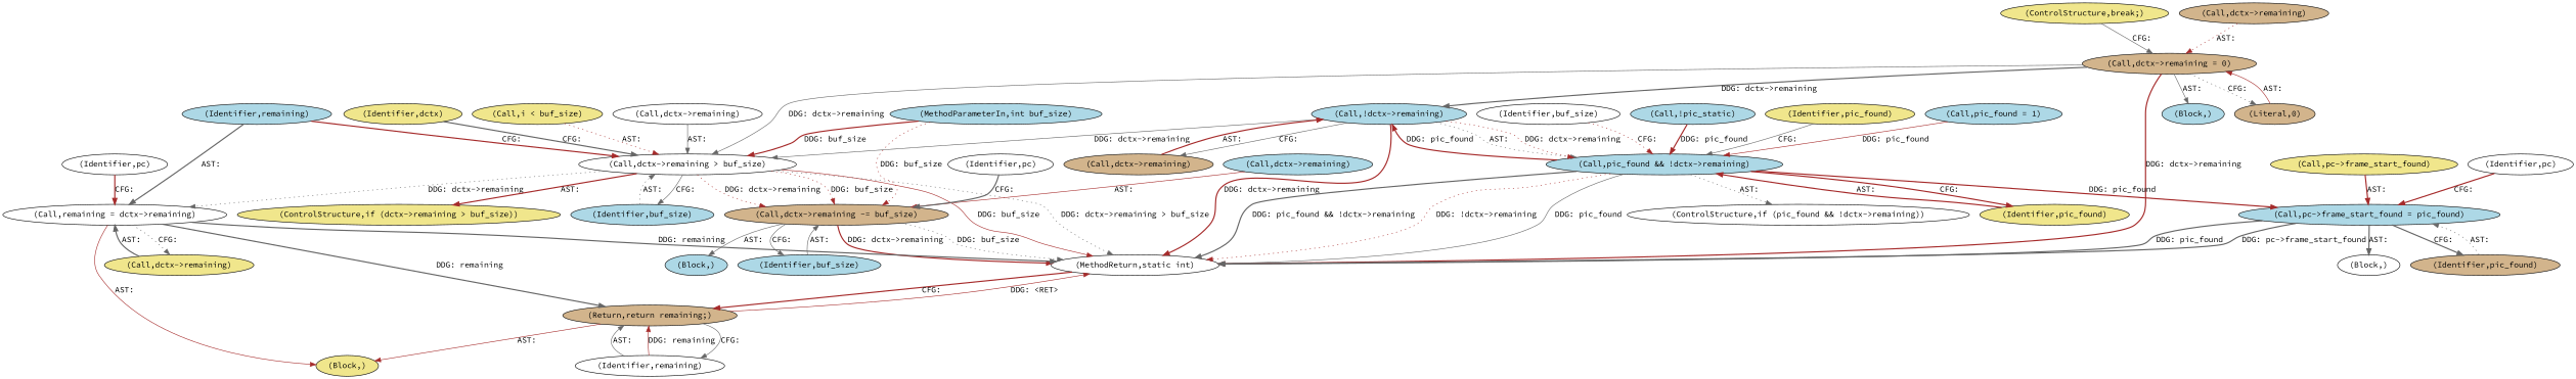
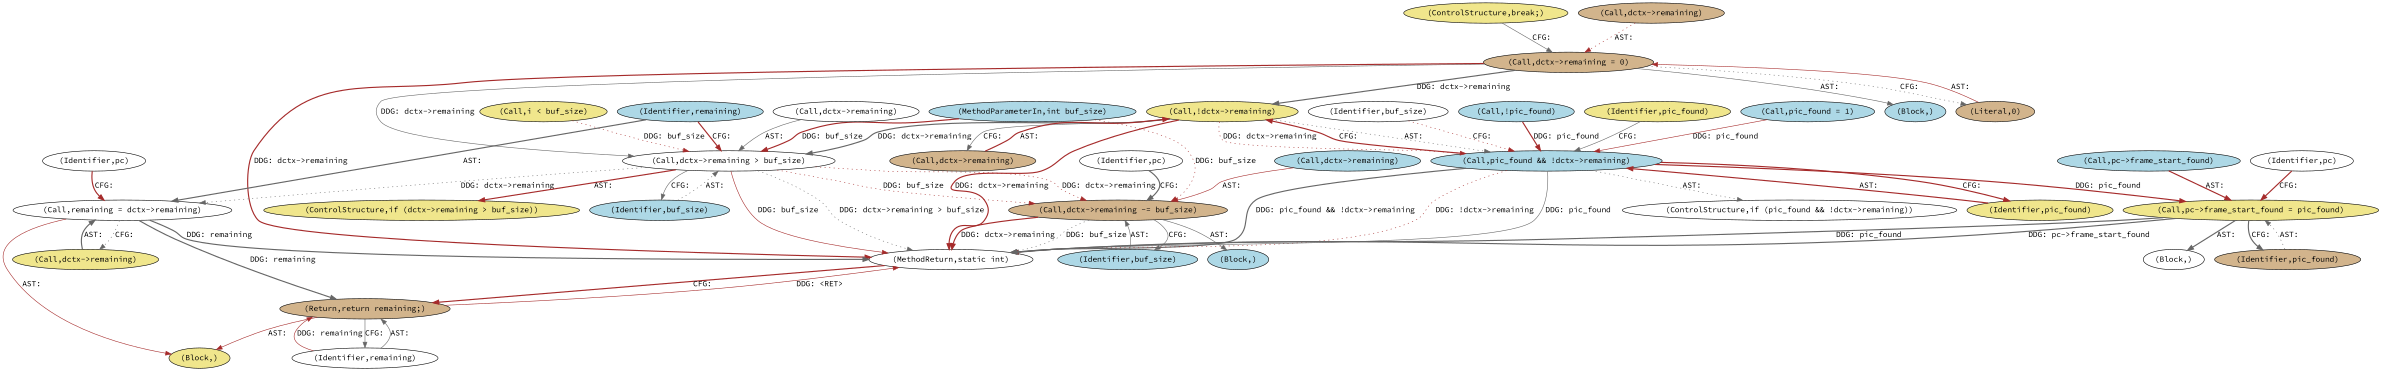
  digraph {
    fontname="Source Code Pro"
    node [fillcolor=lightblue fontname="Source Code Pro" style=filled]
    edge [color=gray40 fontname="Source Code Pro" style=bold]
    n1 [fillcolor=tan label="(Call,dctx->remaining = 0)"]
-   n2 [label="(Call,!dctx->remaining)"]
+   n2 [fillcolor=khaki label="(Call,!dctx->remaining)"]
    n3 [fillcolor=white label="(Call,dctx->remaining > buf_size)"]
    n4 [label="(Block,)"]
    n5 [fillcolor=tan label="(Literal,0)"]
    n6 [fillcolor=white label="(MethodReturn,static int)"]
    n7 [label="(Call,pic_found && !dctx->remaining)"]
    n8 [fillcolor=tan label="(Call,dctx->remaining)"]
    n9 [fillcolor=tan label="(Call,dctx->remaining -= buf_size)"]
    n10 [fillcolor=white label="(Call,remaining = dctx->remaining)"]
    n11 [fillcolor=khaki label="(ControlStructure,if (dctx->remaining > buf_size))"]
    n12 [label="(Identifier,buf_size)"]
    n13 [fillcolor=tan label="(Return,return remaining;)"]
-   n14 [label="(Call,pc->frame_start_found = pic_found)"]
+   n14 [fillcolor=khaki label="(Call,pc->frame_start_found = pic_found)"]
    n15 [fillcolor=white label="(ControlStructure,if (pic_found && !dctx->remaining))"]
    n16 [fillcolor=khaki label="(Identifier,pic_found)"]
    n17 [fillcolor=tan label="(Identifier,pic_found)"]
    n18 [fillcolor=white label="(Block,)"]
    n19 [label="(Identifier,buf_size)"]
    n20 [label="(Block,)"]
    n21 [fillcolor=khaki label="(Call,dctx->remaining)"]
    n22 [fillcolor=khaki label="(Block,)"]
    n23 [fillcolor=white label="(Identifier,remaining)"]
    n24 [fillcolor=white label="(Identifier,buf_size)"]
    n25 [fillcolor=khaki label="(Call,i < buf_size)"]
-   n26 [fillcolor=khaki label="(Call,pc->frame_start_found)"]
+   n26 [label="(Call,pc->frame_start_found)"]
    n27 [fillcolor=khaki label="(ControlStructure,break;)"]
    n28 [label="(Call,dctx->remaining)"]
    n29 [fillcolor=white label="(Identifier,pc)"]
    n30 [fillcolor=tan label="(Call,dctx->remaining)"]
    n31 [label="(MethodParameterIn,int buf_size)"]
-   n32 [fillcolor=khaki label="(Identifier,dctx)"]
    n33 [label="(Identifier,remaining)"]
-   n34 [label="(Call,!pic_static)"]
+   n34 [label="(Call,!pic_found)"]
    n35 [fillcolor=khaki label="(Identifier,pic_found)"]
    n36 [fillcolor=white label="(Identifier,pc)"]
    n37 [fillcolor=white label="(Identifier,pc)"]
    n38 [fillcolor=white label="(Call,dctx->remaining)"]
    n39 [label="(Call,pic_found = 1)"]
    n1 -> n2 [label="DDG: dctx->remaining"]
    n1 -> n3 [label="DDG: dctx->remaining" style=solid]
    n1 -> n4 [label="AST: " style=solid]
    n1 -> n5 [label="CFG: " style=dotted]
    n1 -> n6 [color=brown label="DDG: dctx->remaining"]
-   n2 -> n3 [label="DDG: dctx->remaining" style=solid]
+   n2 -> n3 [label="DDG: dctx->remaining"]
    n2 -> n6 [color=brown label="DDG: dctx->remaining"]
    n2 -> n7 [label="AST: " style=dotted]
    n2 -> n7 [color=brown label="DDG: dctx->remaining" style=dotted]
    n2 -> n8 [label="CFG: " style=solid]
    n3 -> n6 [color=brown label="DDG: buf_size" style=solid]
    n3 -> n6 [label="DDG: dctx->remaining > buf_size" style=dotted]
    n3 -> n9 [color=brown label="DDG: buf_size" style=dotted]
    n3 -> n9 [color=brown label="DDG: dctx->remaining" style=dotted]
    n3 -> n10 [label="DDG: dctx->remaining" style=dotted]
    n3 -> n11 [color=brown label="AST: "]
    n3 -> n12 [label="CFG: " style=solid]
    n5 -> n1 [color=brown label="AST: " style=solid]
    n6 -> n13 [color=brown label="CFG: "]
-   n7 -> n2 [color=brown label="DDG: pic_found"]
+   n7 -> n2 [color=brown label="CFG: "]
    n7 -> n6 [label="DDG: pic_found && !dctx->remaining"]
    n7 -> n6 [color=brown label="DDG: !dctx->remaining" style=dotted]
    n7 -> n6 [label="DDG: pic_found" style=solid]
    n7 -> n14 [color=brown label="DDG: pic_found"]
    n7 -> n15 [label="AST: " style=dotted]
    n7 -> n16 [color=brown label="CFG: "]
    n8 -> n2 [color=brown label="AST: "]
    n9 -> n6 [color=brown label="DDG: dctx->remaining"]
    n9 -> n6 [label="DDG: buf_size" style=dotted]
    n9 -> n19 [label="CFG: " style=solid]
    n9 -> n20 [label="AST: " style=solid]
    n10 -> n6 [label="DDG: remaining"]
    n10 -> n13 [label="DDG: remaining"]
    n10 -> n21 [label="CFG: " style=dotted]
    n10 -> n22 [color=brown label="AST: " style=solid]
    n12 -> n3 [label="AST: " style=dotted]
    n13 -> n6 [color=brown label="DDG: <RET>" style=solid]
    n13 -> n22 [color=brown label="AST: " style=solid]
    n13 -> n23 [label="CFG: " style=solid]
    n14 -> n6 [label="DDG: pic_found"]
    n14 -> n6 [label="DDG: pc->frame_start_found"]
    n14 -> n17 [label="CFG: "]
    n14 -> n18 [label="AST: "]
    n16 -> n7 [color=brown label="AST: "]
    n17 -> n14 [label="AST: " style=dotted]
    n19 -> n9 [label="AST: " style=solid]
    n21 -> n10 [label="AST: "]
    n23 -> n13 [label="AST: " style=solid]
    n23 -> n13 [color=brown label="DDG: remaining" style=solid]
    n24 -> n7 [color=brown label="CFG: " style=dotted]
-   n25 -> n3 [color=brown label="AST: " style=dotted]
+   n25 -> n3 [color=brown label="DDG: buf_size" style=dotted]
    n26 -> n14 [color=brown label="AST: "]
    n27 -> n1 [label="CFG: " style=solid]
    n28 -> n9 [color=brown label="AST: " style=solid]
    n29 -> n10 [color=brown label="CFG: "]
    n30 -> n1 [color=brown label="AST: " style=dotted]
    n31 -> n3 [color=brown label="DDG: buf_size"]
    n31 -> n9 [color=brown label="DDG: buf_size" style=dotted]
-   n32 -> n3 [label="CFG: "]
    n33 -> n3 [color=brown label="CFG: "]
    n33 -> n10 [label="AST: "]
    n34 -> n7 [color=brown label="DDG: pic_found"]
    n35 -> n7 [label="CFG: " style=solid]
    n36 -> n9 [label="CFG: "]
    n37 -> n14 [color=brown label="CFG: "]
    n38 -> n3 [label="AST: " style=solid]
    n39 -> n7 [color=brown label="DDG: pic_found" style=solid]
  }
